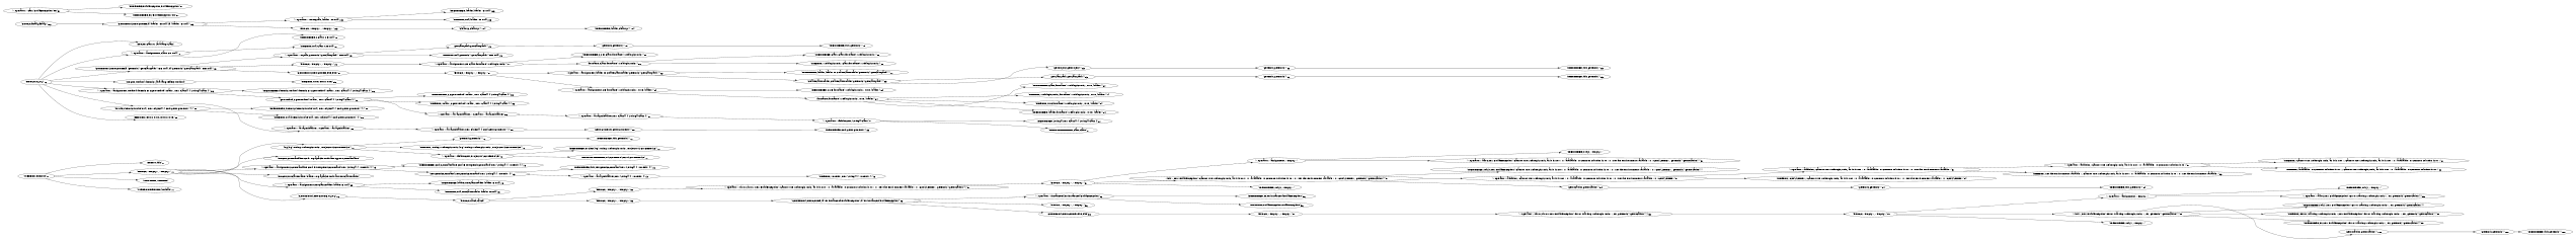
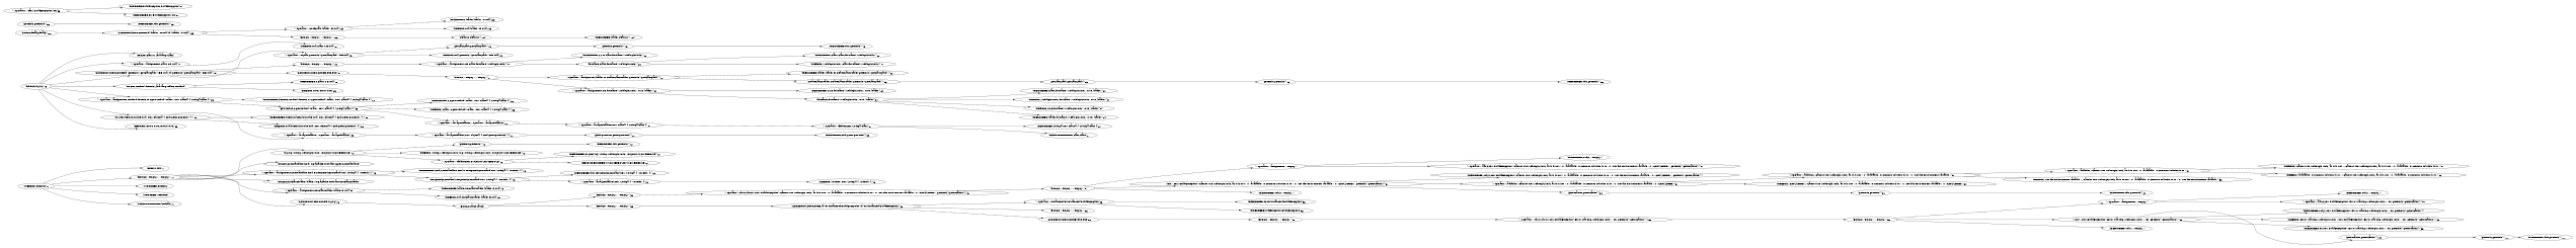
  digraph {
    rankdir=LR
    n1 [label=<(METHOD,execute)<SUB>71</SUB>>]
    n2 [label=<(PARAM,this)<SUB>71</SUB>>]
    n3 [label=<(BLOCK,&lt;empty&gt;,&lt;empty&gt;)<SUB>71</SUB>>]
+   n4 [label=<(MODIFIER,PUBLIC)>]
    n5 [label=<(MODIFIER,VIRTUAL)>]
    n6 [label=<(METHOD_RETURN,boolean)<SUB>71</SUB>>]
    n7 [label=<(log,log(&quot;Using WebLogic rmic&quot;, Project.MSG_VERBOSE))<SUB>72</SUB>>]
    n8 [label=<(LOCAL,Commandline cmd: org.apache.tools.ant.types.Commandline)>]
    n9 [label=<(&lt;operator&gt;.assignment,Commandline cmd = setupRmicCommand(new String[] { &quot;-noexit&quot; }))<SUB>73</SUB>>]
    n10 [label=<(LOCAL,AntClassLoader loader: org.apache.tools.ant.AntClassLoader)>]
    n11 [label=<(&lt;operator&gt;.assignment,AntClassLoader loader = null)<SUB>55</SUB>>]
    n12 [label=<(CONTROL_STRUCTURE,try,try)<SUB>76</SUB>>]
    n13 [label=<(getRmic,getRmic())<SUB>72</SUB>>]
    n14 [label=<(LITERAL,&quot;Using WebLogic rmic&quot;,log(&quot;Using WebLogic rmic&quot;, Project.MSG_VERBOSE))<SUB>72</SUB>>]
    n15 [label=<(&lt;operator&gt;.fieldAccess,Project.MSG_VERBOSE)<SUB>72</SUB>>]
    n16 [label=<(IDENTIFIER,cmd,Commandline cmd = setupRmicCommand(new String[] { &quot;-noexit&quot; }))<SUB>73</SUB>>]
    n17 [label=<(setupRmicCommand,setupRmicCommand(new String[] { &quot;-noexit&quot; }))<SUB>73</SUB>>]
    n18 [label=<(IDENTIFIER,loader,AntClassLoader loader = null)<SUB>75</SUB>>]
    n19 [label=<(LITERAL,null,AntClassLoader loader = null)<SUB>75</SUB>>]
    n20 [label=<(BLOCK,catch,catch)>]
    n21 [label=<(IDENTIFIER,this,getRmic())<SUB>72</SUB>>]
    n22 [label=<(IDENTIFIER,Project,log(&quot;Using WebLogic rmic&quot;, Project.MSG_VERBOSE))<SUB>72</SUB>>]
    n23 [label=<(FIELD_IDENTIFIER,MSG_VERBOSE,MSG_VERBOSE)<SUB>72</SUB>>]
    n24 [label=<(IDENTIFIER,this,setupRmicCommand(new String[] { &quot;-noexit&quot; }))<SUB>73</SUB>>]
    n25 [label=<(&lt;operator&gt;.arrayInitializer,new String[] { &quot;-noexit&quot; })<SUB>73</SUB>>]
    n26 [label=<(LITERAL,&quot;-noexit&quot;,new String[] { &quot;-noexit&quot; })<SUB>73</SUB>>]
    n27 [label=<(BLOCK,try,try)<SUB>76</SUB>>]
    n28 [label=<(LOCAL,Class c: java.lang.Class)>]
    n29 [label=<(&lt;operator&gt;.assignment,Class c = null)<SUB>78</SUB>>]
    n30 [label=<(CONTROL_STRUCTURE,if (getRmic().getClasspath() == null),if (getRmic().getClasspath() == null))<SUB>79</SUB>>]
    n31 [label=<(LOCAL,Method doRmic: java.lang.reflect.Method)>]
    n32 [label=<(&lt;operator&gt;.assignment,Method doRmic = c.getMethod(&quot;main&quot;, new Class[] { String[].class }))<SUB>86</SUB>>]
    n33 [label=<(invoke,doRmic.invoke(null, new Object[] { cmd.getArguments() }))<SUB>88</SUB>>]
    n34 [label=<(RETURN,return true;,return true;)<SUB>89</SUB>>]
    n35 [label=<(BLOCK,&lt;empty&gt;,&lt;empty&gt;)<SUB>90</SUB>>]
    n36 [label=<(BLOCK,&lt;empty&gt;,&lt;empty&gt;)<SUB>95</SUB>>]
    n37 [label=<(BLOCK,finally,finally)<SUB>102</SUB>>]
    n38 [label=<(CONTROL_STRUCTURE,if (loader != null),if (loader != null))<SUB>103</SUB>>]
    n39 [label=<(IDENTIFIER,c,Class c = null)<SUB>78</SUB>>]
    n40 [label=<(LITERAL,null,Class c = null)<SUB>78</SUB>>]
    n41 [label=<(&lt;operator&gt;.equals,getRmic().getClasspath() == null)<SUB>79</SUB>>]
    n42 [label=<(BLOCK,&lt;empty&gt;,&lt;empty&gt;)<SUB>79</SUB>>]
    n43 [label=<(CONTROL_STRUCTURE,else,else)<SUB>81</SUB>>]
    n44 [label=<(LITERAL,true,return true;)<SUB>89</SUB>>]
    n45 [label=<(IDENTIFIER,doRmic,Method doRmic = c.getMethod(&quot;main&quot;, new Class[] { String[].class }))<SUB>86</SUB>>]
    n46 [label=<(getMethod,c.getMethod(&quot;main&quot;, new Class[] { String[].class }))<SUB>86</SUB>>]
    n47 [label=<(IDENTIFIER,doRmic,doRmic.invoke(null, new Object[] { cmd.getArguments() }))<SUB>88</SUB>>]
    n48 [label=<(LITERAL,null,doRmic.invoke(null, new Object[] { cmd.getArguments() }))<SUB>88</SUB>>]
    n49 [label=<(&lt;operator&gt;.arrayInitializer,&lt;operator&gt;.arrayInitializer)<SUB>88</SUB>>]
    n50 [label=<(getClasspath,getClasspath())<SUB>79</SUB>>]
    n51 [label=<(LITERAL,null,getRmic().getClasspath() == null)<SUB>79</SUB>>]
    n52 [label=<(&lt;operator&gt;.assignment,c = Class.forName(&quot;weblogic.rmic&quot;))<SUB>80</SUB>>]
    n53 [label=<(BLOCK,&lt;empty&gt;,&lt;empty&gt;)<SUB>81</SUB>>]
    n54 [label=<(getRmic,getRmic())<SUB>79</SUB>>]
    n55 [label=<(IDENTIFIER,this,getRmic())<SUB>79</SUB>>]
    n56 [label=<(IDENTIFIER,c,c = Class.forName(&quot;weblogic.rmic&quot;))<SUB>80</SUB>>]
    n57 [label=<(forName,Class.forName(&quot;weblogic.rmic&quot;))<SUB>80</SUB>>]
    n58 [label=<(IDENTIFIER,Class,Class.forName(&quot;weblogic.rmic&quot;))<SUB>80</SUB>>]
    n59 [label=<(LITERAL,&quot;weblogic.rmic&quot;,Class.forName(&quot;weblogic.rmic&quot;))<SUB>80</SUB>>]
    n60 [label=<(&lt;operator&gt;.assignment,loader = createClassLoader(getRmic().getClasspath()))<SUB>82</SUB>>]
    n61 [label=<(&lt;operator&gt;.assignment,c = forName(&quot;weblogic.rmic&quot;, true, loader))<SUB>84</SUB>>]
    n62 [label=<(IDENTIFIER,loader,loader = createClassLoader(getRmic().getClasspath()))<SUB>82</SUB>>]
    n63 [label=<(createClassLoader,createClassLoader(getRmic().getClasspath()))<SUB>83</SUB>>]
    n64 [label=<(IDENTIFIER,c,c = forName(&quot;weblogic.rmic&quot;, true, loader))<SUB>84</SUB>>]
    n65 [label=<(forName,forName(&quot;weblogic.rmic&quot;, true, loader))<SUB>84</SUB>>]
-   n66 [label=<(getProject,getProject())<SUB>83</SUB>>]
    n67 [label=<(getClasspath,getClasspath())<SUB>83</SUB>>]
    n68 [label=<(getRmic,getRmic())<SUB>83</SUB>>]
    n69 [label=<(getRmic,getRmic())<SUB>83</SUB>>]
    n70 [label=<(IDENTIFIER,this,getRmic())<SUB>83</SUB>>]
    n71 [label=<(IDENTIFIER,this,getRmic())<SUB>83</SUB>>]
    n72 [label=<(IDENTIFIER,Class,forName(&quot;weblogic.rmic&quot;, true, loader))<SUB>84</SUB>>]
    n73 [label=<(LITERAL,&quot;weblogic.rmic&quot;,forName(&quot;weblogic.rmic&quot;, true, loader))<SUB>84</SUB>>]
    n74 [label=<(LITERAL,true,forName(&quot;weblogic.rmic&quot;, true, loader))<SUB>84</SUB>>]
    n75 [label=<(IDENTIFIER,loader,forName(&quot;weblogic.rmic&quot;, true, loader))<SUB>84</SUB>>]
    n76 [label=<(IDENTIFIER,c,c.getMethod(&quot;main&quot;, new Class[] { String[].class }))<SUB>86</SUB>>]
    n77 [label=<(LITERAL,&quot;main&quot;,c.getMethod(&quot;main&quot;, new Class[] { String[].class }))<SUB>86</SUB>>]
    n78 [label=<(&lt;operator&gt;.arrayInitializer,&lt;operator&gt;.arrayInitializer)<SUB>86</SUB>>]
    n79 [label=<(&lt;operator&gt;.arrayInitializer,new Class[] { String[].class })<SUB>87</SUB>>]
    n80 [label=<(&lt;operator&gt;.fieldAccess,String[].class)<SUB>87</SUB>>]
    n81 [label=<(IDENTIFIER,String[],new Class[] { String[].class })<SUB>87</SUB>>]
    n82 [label=<(FIELD_IDENTIFIER,class,class)<SUB>87</SUB>>]
    n83 [label=<(&lt;operator&gt;.arrayInitializer,new Object[] { cmd.getArguments() })<SUB>88</SUB>>]
    n84 [label=<(getArguments,getArguments())<SUB>88</SUB>>]
    n85 [label=<(IDENTIFIER,cmd,getArguments())<SUB>88</SUB>>]
    n86 [label=<(&lt;operator&gt;.throw,throw new BuildException(&quot;Cannot use WebLogic rmic, as it is not &quot; + &quot;available.  A common solution is to &quot; + &quot;set the environment variable &quot; + &quot;CLASSPATH.&quot;, getRmic().getLocation());)<SUB>91</SUB>>]
    n87 [label=<(CONTROL_STRUCTURE,if (ex instanceof BuildException),if (ex instanceof BuildException))<SUB>96</SUB>>]
    n88 [label=<(BLOCK,&lt;empty&gt;,&lt;empty&gt;)<SUB>91</SUB>>]
    n89 [label=<(&lt;operator&gt;.assignment,&lt;empty&gt;)>]
    n90 [label=<(&lt;init&gt;,new BuildException(&quot;Cannot use WebLogic rmic, as it is not &quot; + &quot;available.  A common solution is to &quot; + &quot;set the environment variable &quot; + &quot;CLASSPATH.&quot;, getRmic().getLocation()))<SUB>91</SUB>>]
    n91 [label=<(IDENTIFIER,$obj0,&lt;empty&gt;)>]
    n92 [label=<(IDENTIFIER,$obj0,&lt;empty&gt;)>]
    n93 [label=<(&lt;operator&gt;.alloc,new BuildException(&quot;Cannot use WebLogic rmic, as it is not &quot; + &quot;available.  A common solution is to &quot; + &quot;set the environment variable &quot; + &quot;CLASSPATH.&quot;, getRmic().getLocation()))<SUB>91</SUB>>]
    n94 [label=<(IDENTIFIER,$obj0,new BuildException(&quot;Cannot use WebLogic rmic, as it is not &quot; + &quot;available.  A common solution is to &quot; + &quot;set the environment variable &quot; + &quot;CLASSPATH.&quot;, getRmic().getLocation()))>]
    n95 [label=<(&lt;operator&gt;.addition,&quot;Cannot use WebLogic rmic, as it is not &quot; + &quot;available.  A common solution is to &quot; + &quot;set the environment variable &quot; + &quot;CLASSPATH.&quot;)<SUB>91</SUB>>]
    n96 [label=<(getLocation,getLocation())<SUB>94</SUB>>]
    n97 [label=<(&lt;operator&gt;.addition,&quot;Cannot use WebLogic rmic, as it is not &quot; + &quot;available.  A common solution is to &quot; + &quot;set the environment variable &quot;)<SUB>91</SUB>>]
    n98 [label=<(LITERAL,&quot;CLASSPATH.&quot;,&quot;Cannot use WebLogic rmic, as it is not &quot; + &quot;available.  A common solution is to &quot; + &quot;set the environment variable &quot; + &quot;CLASSPATH.&quot;)<SUB>94</SUB>>]
    n99 [label=<(getRmic,getRmic())<SUB>94</SUB>>]
    n100 [label=<(&lt;operator&gt;.addition,&quot;Cannot use WebLogic rmic, as it is not &quot; + &quot;available.  A common solution is to &quot;)<SUB>91</SUB>>]
    n101 [label=<(LITERAL,&quot;set the environment variable &quot;,&quot;Cannot use WebLogic rmic, as it is not &quot; + &quot;available.  A common solution is to &quot; + &quot;set the environment variable &quot;)<SUB>93</SUB>>]
    n102 [label=<(LITERAL,&quot;Cannot use WebLogic rmic, as it is not &quot;,&quot;Cannot use WebLogic rmic, as it is not &quot; + &quot;available.  A common solution is to &quot;)<SUB>91</SUB>>]
    n103 [label=<(LITERAL,&quot;available.  A common solution is to &quot;,&quot;Cannot use WebLogic rmic, as it is not &quot; + &quot;available.  A common solution is to &quot;)<SUB>92</SUB>>]
    n104 [label=<(IDENTIFIER,this,getRmic())<SUB>94</SUB>>]
    n105 [label=<(&lt;operator&gt;.instanceOf,ex instanceof BuildException)<SUB>96</SUB>>]
    n106 [label=<(BLOCK,&lt;empty&gt;,&lt;empty&gt;)<SUB>96</SUB>>]
    n107 [label=<(CONTROL_STRUCTURE,else,else)<SUB>98</SUB>>]
    n108 [label=<(IDENTIFIER,ex,ex instanceof BuildException)<SUB>96</SUB>>]
    n109 [label=<(TYPE_REF,BuildException,BuildException)<SUB>96</SUB>>]
    n110 [label=<(BLOCK,&lt;empty&gt;,&lt;empty&gt;)<SUB>98</SUB>>]
-   n111 [label=<(&lt;operator&gt;.cast,(BuildException) ex)<SUB>97</SUB>>]
+   n111 [label=<(&lt;operator&gt;.cast,(BuildException) ex)<SUB>93</SUB>>]
    n112 [label=<(TYPE_REF,BuildException,BuildException)<SUB>97</SUB>>]
    n113 [label=<(IDENTIFIER,ex,(BuildException) ex)<SUB>97</SUB>>]
    n114 [label=<(&lt;operator&gt;.throw,throw new BuildException(&quot;Error starting WebLogic rmic: &quot;, ex, getRmic().getLocation());)<SUB>99</SUB>>]
    n115 [label=<(BLOCK,&lt;empty&gt;,&lt;empty&gt;)<SUB>99</SUB>>]
    n116 [label=<(&lt;operator&gt;.assignment,&lt;empty&gt;)>]
    n117 [label=<(&lt;init&gt;,new BuildException(&quot;Error starting WebLogic rmic: &quot;, ex, getRmic().getLocation()))<SUB>99</SUB>>]
    n118 [label=<(IDENTIFIER,$obj1,&lt;empty&gt;)>]
    n119 [label=<(IDENTIFIER,$obj1,&lt;empty&gt;)>]
    n120 [label=<(&lt;operator&gt;.alloc,new BuildException(&quot;Error starting WebLogic rmic: &quot;, ex, getRmic().getLocation()))<SUB>99</SUB>>]
    n121 [label=<(IDENTIFIER,$obj1,new BuildException(&quot;Error starting WebLogic rmic: &quot;, ex, getRmic().getLocation()))>]
    n122 [label=<(LITERAL,&quot;Error starting WebLogic rmic: &quot;,new BuildException(&quot;Error starting WebLogic rmic: &quot;, ex, getRmic().getLocation()))<SUB>99</SUB>>]
    n123 [label=<(IDENTIFIER,ex,new BuildException(&quot;Error starting WebLogic rmic: &quot;, ex, getRmic().getLocation()))<SUB>99</SUB>>]
    n124 [label=<(getLocation,getLocation())<SUB>100</SUB>>]
    n125 [label=<(getRmic,getRmic())<SUB>100</SUB>>]
    n126 [label=<(IDENTIFIER,this,getRmic())<SUB>100</SUB>>]
    n127 [label=<(&lt;operator&gt;.notEquals,loader != null)<SUB>103</SUB>>]
    n128 [label=<(BLOCK,&lt;empty&gt;,&lt;empty&gt;)<SUB>103</SUB>>]
    n129 [label=<(IDENTIFIER,loader,loader != null)<SUB>103</SUB>>]
    n130 [label=<(LITERAL,null,loader != null)<SUB>103</SUB>>]
    n131 [label=<(cleanup,cleanup())<SUB>104</SUB>>]
    n132 [label=<(IDENTIFIER,loader,cleanup())<SUB>104</SUB>>]
    n1 -> n2
    n1 -> n3
+   n1 -> n4
    n1 -> n5
    n1 -> n6
    n3 -> n7
    n3 -> n8
    n3 -> n9
    n3 -> n10
    n3 -> n11
    n3 -> n12
    n7 -> n13
    n7 -> n14
    n7 -> n15
    n9 -> n16
    n9 -> n17
    n11 -> n18
    n11 -> n19
    n12 -> n20
    n13 -> n21
    n15 -> n22
    n15 -> n23
    n17 -> n24
    n17 -> n25
    n20 -> n35
    n20 -> n36
    n25 -> n26
    n27 -> n28
    n27 -> n29
    n27 -> n30
    n27 -> n31
    n27 -> n32
    n27 -> n33
    n27 -> n34
-   n29 -> n39
+   n31 -> n39
    n29 -> n40
    n30 -> n41
    n30 -> n42
    n30 -> n43
    n31 -> n44
    n32 -> n45
    n32 -> n46
    n33 -> n47
    n33 -> n48
    n33 -> n49
    n35 -> n86
    n36 -> n87
    n37 -> n38
    n38 -> n127
    n38 -> n128
    n41 -> n50
    n41 -> n51
    n42 -> n52
    n43 -> n53
    n46 -> n76
    n46 -> n77
    n46 -> n78
    n49 -> n83
    n50 -> n54
    n52 -> n56
    n52 -> n57
    n53 -> n60
    n53 -> n61
    n54 -> n55
    n57 -> n58
    n57 -> n59
    n60 -> n62
    n60 -> n63
    n61 -> n64
    n61 -> n65
-   n63 -> n66
    n63 -> n67
    n65 -> n72
    n65 -> n73
    n65 -> n74
    n65 -> n75
-   n66 -> n68
    n67 -> n69
    n68 -> n70
    n69 -> n71
    n78 -> n79
    n79 -> n80
    n80 -> n81
    n80 -> n82
    n83 -> n84
    n84 -> n85
    n86 -> n88
    n87 -> n105
    n87 -> n106
    n87 -> n107
    n88 -> n89
    n88 -> n90
    n88 -> n91
    n89 -> n92
    n89 -> n93
    n90 -> n94
    n90 -> n95
    n90 -> n96
    n95 -> n97
    n95 -> n98
    n96 -> n99
    n97 -> n100
    n97 -> n101
    n99 -> n104
    n100 -> n102
    n100 -> n103
    n105 -> n108
    n105 -> n109
    n107 -> n110
    n110 -> n114
    n111 -> n112
    n111 -> n113
    n114 -> n115
    n115 -> n116
    n115 -> n117
    n115 -> n118
    n116 -> n119
    n116 -> n120
    n117 -> n121
    n117 -> n122
    n117 -> n123
    n117 -> n124
    n124 -> n125
    n125 -> n126
    n127 -> n129
    n127 -> n130
    n128 -> n131
    n131 -> n132
  }
